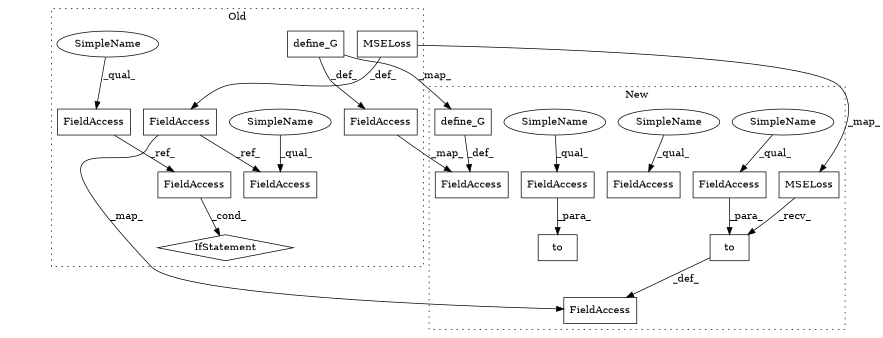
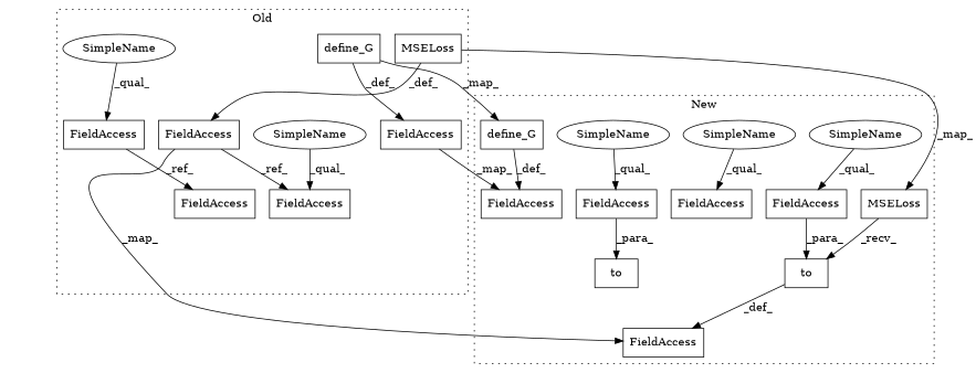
  digraph {
    node [a=22 l=12 s=2604 shape=box]
    n1 [a=32 l=9 label=MSELoss s=1621]
    n2 [label=FieldAccess s=1599]
    n3 [label=FieldAccess]
    n4 [label=FieldAccess s=991]
-   n5 [a=25 l="4,2" label=IfStatement s="2505,2521" shape=diamond]
    n6 [l=9 label=FieldAccess s=644]
    n7 [a=32 l="9,1" label=define_G s="670,682"]
    n8 [label=FieldAccess s=2509]
    n9 [a=42 l=4 label=SimpleName shape=ellipse]
    n10 [a=42 l=4 label=SimpleName s=991 shape=ellipse]
    n11 [a=32 l=9 label=MSELoss s=1701]
    n12 [a=32 l="3,1" label=to s="1711,1725"]
    n13 [l=11 label=FieldAccess s=1714]
    n14 [label=FieldAccess s=1679]
    n15 [l=11 label=FieldAccess s=775]
    n16 [l=11 label=FieldAccess s=1605]
    n17 [a=32 l="3,1" label=to s="772,786"]
    n18 [l=9 label=FieldAccess s=644]
    n19 [a=32 l="9,1" label=define_G s="670,682"]
    n20 [a=42 l=4 label=SimpleName s=1714 shape=ellipse]
    n21 [a=42 l=4 label=SimpleName s=1605 shape=ellipse]
    n22 [a=42 l=4 label=SimpleName s=775 shape=ellipse]
    subgraph cluster_1 {
      label=Old
      style=dotted
      n1
      n2
      n3
      n4
-     n5
      n6
      n7
      n8
      n9
      n10
    }
    subgraph cluster_2 {
      label=New
      style=dotted
      n11
      n12
      n13
      n14
      n15
      n16
      n17
      n18
      n19
      n20
      n21
      n22
    }
    n1 -> n2 [label=_def_]
    n1 -> n11 [label=_map_]
    n2 -> n3 [label=_ref_]
    n2 -> n14 [label=_map_]
    n4 -> n8 [label=_ref_]
    n6 -> n18 [label=_map_]
    n7 -> n6 [label=_def_]
    n7 -> n19 [label=_map_]
-   n8 -> n5 [label=_cond_]
    n9 -> n3 [label=_qual_]
    n10 -> n4 [label=_qual_]
    n11 -> n12 [label=_recv_]
    n12 -> n14 [label=_def_]
    n13 -> n12 [label=_para_]
    n15 -> n17 [label=_para_]
    n19 -> n18 [label=_def_]
    n20 -> n13 [label=_qual_]
    n21 -> n16 [label=_qual_]
    n22 -> n15 [label=_qual_]
  }
